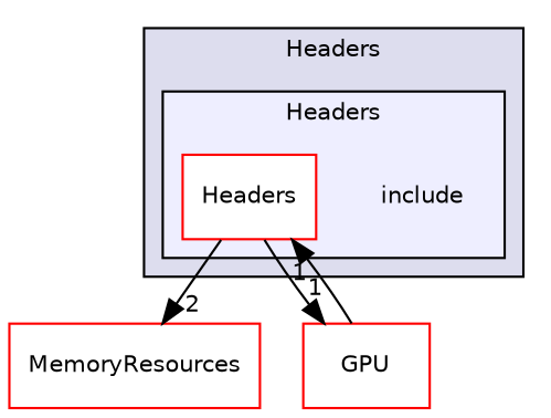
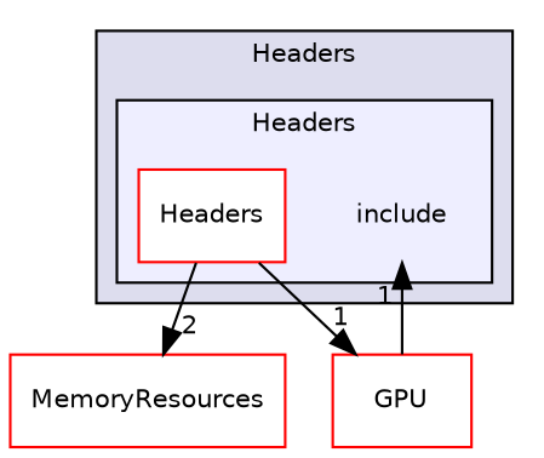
  digraph {
    compound=true
    node [fontname=Helvetica fontsize=10 shape=box color=red]
    edge [headlabel=1 labeldistance=1.5 labelfontname=Helvetica labelfontsize=10]
    n1 [label=include shape=plaintext color=""]
    n2 [fillcolor=white label=Headers style=filled]
    n3 [label=MemoryResources]
    n4 [label=GPU]
    subgraph cluster_1 {
      bgcolor="#ddddee"
      fontname=Helvetica
      fontsize=10
      label=Headers
      pencolor=black
      subgraph cluster_2 {
        bgcolor="#eeeeff"
        fontname=Helvetica
        fontsize=10
        label=Headers
        pencolor=black
        n1
        n2
      }
    }
    n2 -> n3 [headlabel=2]
    n2 -> n4
-   n4 -> n2
+   n4 -> n1
  }
